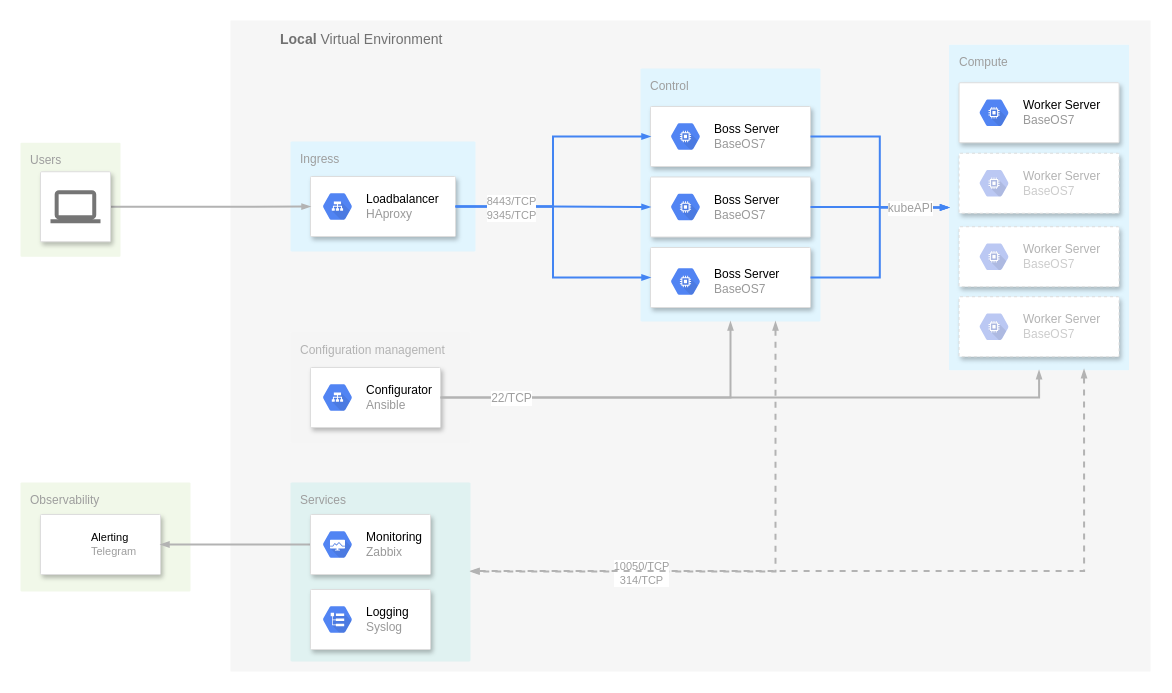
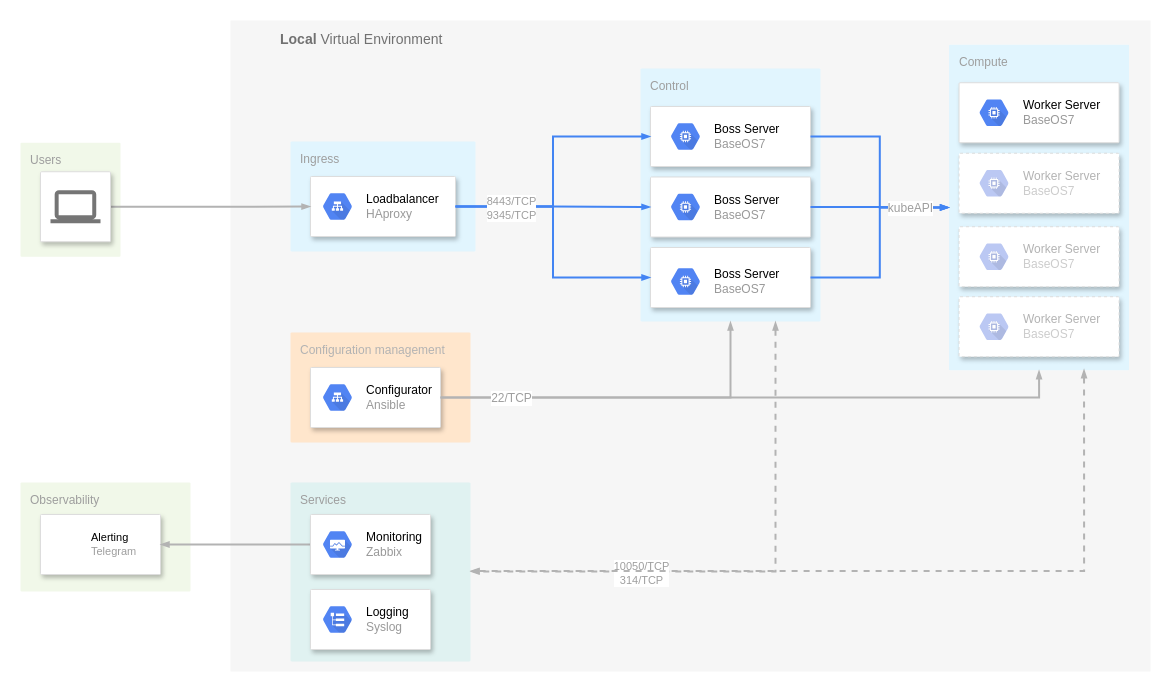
  <mxCell id="0" />
  <mxCell id="1" parent="0" />
  <mxCell id="2" value="Observability" style="rounded=1;absoluteArcSize=1;arcSize=2;html=1;strokeColor=none;gradientColor=none;shadow=0;dashed=0;fontSize=12;fontColor=#9E9E9E;align=left;verticalAlign=top;spacing=10;spacingTop=-4;fillColor=#F1F8E9;" vertex="1" parent="1"><mxGeometry x="20" y="482" width="170" height="109" as="geometry" /></mxCell>
  <mxCell id="3" value="" style="strokeColor=#dddddd;shadow=1;strokeWidth=1;rounded=1;absoluteArcSize=1;arcSize=2;fontSize=11;fontColor=#9E9E9E;html=1;" vertex="1" parent="1"><mxGeometry x="40" y="514" width="120" height="60" as="geometry" /></mxCell>
  <mxCell id="4" value="&lt;b&gt;Local &lt;/b&gt;Virtual Environment&lt;br&gt;&lt;b&gt;&lt;/b&gt;" style="fillColor=#F6F6F6;strokeColor=none;shadow=0;gradientColor=none;fontSize=14;align=left;spacing=10;fontColor=#717171;9E9E9E;verticalAlign=top;spacingTop=-4;fontStyle=0;spacingLeft=40;html=1;" vertex="1" parent="1"><mxGeometry x="230" y="20" width="920" height="651" as="geometry" /></mxCell>
  <mxCell id="5" value="" style="shape=image;html=1;verticalAlign=top;verticalLabelPosition=bottom;labelBackgroundColor=#ffffff;imageAspect=0;aspect=fixed;image=https://cdn4.iconfinder.com/data/icons/logos-brands-5/24/proxmox-128.png" vertex="1" parent="1"><mxGeometry x="250" y="26" width="23" height="23" as="geometry" /></mxCell>
  <mxCell id="6" value="Ingress" style="rounded=1;absoluteArcSize=1;arcSize=2;html=1;strokeColor=none;gradientColor=none;shadow=0;dashed=0;fontSize=12;fontColor=#9E9E9E;align=left;verticalAlign=top;spacing=10;spacingTop=-4;fillColor=#E1F5FE;" vertex="1" parent="1"><mxGeometry x="290" y="141" width="185" height="110" as="geometry" /></mxCell>
  <mxCell id="7" value="" style="strokeColor=#dddddd;fillColor=#ffffff;shadow=1;strokeWidth=1;rounded=1;absoluteArcSize=1;arcSize=2;fontSize=11;fontColor=#9E9E9E;align=center;html=1;" vertex="1" parent="1"><mxGeometry x="310" y="176" width="145" height="60" as="geometry" /></mxCell>
  <mxCell id="8" value="&lt;font color=&quot;#000000&quot;&gt;Loadbalancer&lt;/font&gt;&lt;br&gt;&lt;div&gt;HAproxy&lt;/div&gt;" style="dashed=0;connectable=0;html=1;fillColor=#5184F3;strokeColor=none;shape=mxgraph.gcp2.hexIcon;prIcon=cloud_load_balancing;part=1;labelPosition=right;verticalLabelPosition=middle;align=left;verticalAlign=middle;spacingLeft=5;fontColor=#999999;fontSize=12;" vertex="1" parent="7"><mxGeometry y="0.5" width="44" height="39" relative="1" as="geometry"><mxPoint x="5" y="-19.5" as="offset" /></mxGeometry></mxCell>
  <mxCell id="9" value="Control" style="rounded=1;absoluteArcSize=1;arcSize=2;html=1;strokeColor=none;gradientColor=none;shadow=0;dashed=0;fontSize=12;fontColor=#9E9E9E;align=left;verticalAlign=top;spacing=10;spacingTop=-4;fillColor=#E1F5FE;" vertex="1" parent="1"><mxGeometry x="640" y="68" width="180" height="253" as="geometry" /></mxCell>
  <mxCell id="10" value="" style="strokeColor=#dddddd;fillColor=#ffffff;shadow=1;strokeWidth=1;rounded=1;absoluteArcSize=1;arcSize=2;fontSize=11;fontColor=#9E9E9E;align=center;html=1;" vertex="1" parent="1"><mxGeometry x="650" y="106" width="160" height="60" as="geometry" /></mxCell>
  <mxCell id="11" value="&lt;font color=&quot;#000000&quot;&gt;Boss Server&lt;/font&gt;&lt;br&gt;BaseOS7" style="dashed=0;connectable=0;html=1;fillColor=#5184F3;strokeColor=none;shape=mxgraph.gcp2.hexIcon;prIcon=compute_engine;part=1;labelPosition=right;verticalLabelPosition=middle;align=left;verticalAlign=middle;spacingLeft=5;fontColor=#999999;fontSize=12;" vertex="1" parent="1"><mxGeometry x="663" y="116.5" width="44" height="39" as="geometry" /></mxCell>
  <mxCell id="12" value="" style="strokeColor=#dddddd;fillColor=#ffffff;shadow=1;strokeWidth=1;rounded=1;absoluteArcSize=1;arcSize=2;fontSize=11;fontColor=#9E9E9E;align=center;html=1;" vertex="1" parent="1"><mxGeometry x="650" y="176.5" width="160" height="60" as="geometry" /></mxCell>
  <mxCell id="13" value="&lt;font color=&quot;#000000&quot;&gt;Boss Server&lt;/font&gt;&lt;br&gt;BaseOS7" style="dashed=0;connectable=0;html=1;fillColor=#5184F3;strokeColor=none;shape=mxgraph.gcp2.hexIcon;prIcon=compute_engine;part=1;labelPosition=right;verticalLabelPosition=middle;align=left;verticalAlign=middle;spacingLeft=5;fontColor=#999999;fontSize=12;" vertex="1" parent="1"><mxGeometry x="663" y="187" width="44" height="39" as="geometry" /></mxCell>
  <mxCell id="14" value="" style="strokeColor=#dddddd;fillColor=#ffffff;shadow=1;strokeWidth=1;rounded=1;absoluteArcSize=1;arcSize=2;fontSize=11;fontColor=#9E9E9E;align=center;html=1;" vertex="1" parent="1"><mxGeometry x="650" y="247" width="160" height="60" as="geometry" /></mxCell>
  <mxCell id="15" value="&lt;font color=&quot;#000000&quot;&gt;Boss Server&lt;/font&gt;&lt;br&gt;BaseOS7" style="dashed=0;connectable=0;html=1;fillColor=#5184F3;strokeColor=none;shape=mxgraph.gcp2.hexIcon;prIcon=compute_engine;part=1;labelPosition=right;verticalLabelPosition=middle;align=left;verticalAlign=middle;spacingLeft=5;fontColor=#999999;fontSize=12;" vertex="1" parent="1"><mxGeometry x="663" y="261.5" width="44" height="39" as="geometry" /></mxCell>
  <mxCell id="16" style="edgeStyle=orthogonalEdgeStyle;rounded=0;orthogonalLoop=1;jettySize=auto;html=1;exitX=1;exitY=0.5;exitDx=0;exitDy=0;entryX=0;entryY=0.5;entryDx=0;entryDy=0;dashed=0;labelBackgroundColor=none;fontSize=12;startFill=0;endArrow=blockThin;endFill=1;startSize=4;endSize=4;strokeColor=#4284F3;strokeWidth=2;align=left;" edge="1" parent="1" source="7" target="14"><mxGeometry relative="1" as="geometry" /></mxCell>
  <mxCell id="17" style="edgeStyle=orthogonalEdgeStyle;rounded=0;orthogonalLoop=1;jettySize=auto;html=1;exitX=1;exitY=0.5;exitDx=0;exitDy=0;entryX=0;entryY=0.5;entryDx=0;entryDy=0;dashed=0;labelBackgroundColor=none;fontSize=12;startFill=0;endArrow=blockThin;endFill=1;startSize=4;endSize=4;strokeColor=#4284F3;strokeWidth=2;align=left;" edge="1" parent="1" source="7" target="12"><mxGeometry relative="1" as="geometry" /></mxCell>
  <mxCell id="18" style="edgeStyle=orthogonalEdgeStyle;rounded=0;html=1;labelBackgroundColor=none;startFill=0;startSize=4;endArrow=blockThin;endFill=1;endSize=4;jettySize=auto;orthogonalLoop=1;strokeColor=#4284F3;strokeWidth=2;fontSize=12;fontColor=#000000;align=left;dashed=0;startArrow=none;entryX=0;entryY=0.5;entryDx=0;entryDy=0;" edge="1" source="7" target="10" parent="1"><mxGeometry relative="1" as="geometry"><mxPoint x="475" y="136" as="sourcePoint" /><mxPoint x="555" y="146.5" as="targetPoint" /></mxGeometry></mxCell>
  <mxCell id="19" value="&lt;div&gt;8443/TCP&lt;/div&gt;&lt;div&gt;9345/TCP&lt;br&gt;&lt;/div&gt;" style="edgeLabel;html=1;align=center;verticalAlign=middle;resizable=0;points=[];fontColor=#9E9E9E;" vertex="1" connectable="0" parent="18"><mxGeometry x="-0.197" relative="1" as="geometry"><mxPoint x="-42" y="10" as="offset" /></mxGeometry></mxCell>
  <mxCell id="20" value="Compute" style="rounded=1;absoluteArcSize=1;arcSize=2;html=1;strokeColor=none;gradientColor=none;shadow=0;dashed=0;fontSize=12;fontColor=#9E9E9E;align=left;verticalAlign=top;spacing=10;spacingTop=-4;fillColor=#E1F5FE;" vertex="1" parent="1"><mxGeometry x="948.55" y="44.25" width="180" height="325.5" as="geometry" /></mxCell>
  <mxCell id="21" value="" style="strokeColor=#dddddd;fillColor=#ffffff;shadow=1;strokeWidth=1;rounded=1;absoluteArcSize=1;arcSize=2;fontSize=11;fontColor=#9E9E9E;align=center;html=1;" vertex="1" parent="1"><mxGeometry x="958.55" y="82.25" width="160" height="60" as="geometry" /></mxCell>
  <mxCell id="22" value="&lt;font color=&quot;#000000&quot;&gt;Worker Server&lt;/font&gt;&lt;br&gt;BaseOS7" style="dashed=0;connectable=0;html=1;fillColor=#5184F3;strokeColor=none;shape=mxgraph.gcp2.hexIcon;prIcon=compute_engine;part=1;labelPosition=right;verticalLabelPosition=middle;align=left;verticalAlign=middle;spacingLeft=5;fontColor=#999999;fontSize=12;" vertex="1" parent="1"><mxGeometry x="971.55" y="92.75" width="44" height="39" as="geometry" /></mxCell>
  <mxCell id="23" value="" style="strokeColor=#dddddd;fillColor=#ffffff;shadow=1;strokeWidth=1;rounded=1;absoluteArcSize=1;arcSize=2;fontSize=11;fontColor=#9E9E9E;align=center;html=1;dashed=1;" vertex="1" parent="1"><mxGeometry x="958.55" y="152.75" width="160" height="60" as="geometry" /></mxCell>
  <mxCell id="24" value="&lt;font color=&quot;#CCCCCC&quot;&gt;&lt;font color=&quot;#B3B3B3&quot;&gt;Worker Server&lt;/font&gt;&lt;br&gt;BaseOS7&lt;/font&gt;" style="dashed=0;connectable=0;html=1;strokeColor=none;shape=mxgraph.gcp2.hexIcon;prIcon=compute_engine;part=1;labelPosition=right;verticalLabelPosition=middle;align=left;verticalAlign=middle;spacingLeft=5;fontColor=#999999;fontSize=12;fillColor=#BBC8F3;" vertex="1" parent="1"><mxGeometry x="971.55" y="163.25" width="44" height="39" as="geometry" /></mxCell>
  <mxCell id="25" style="edgeStyle=orthogonalEdgeStyle;rounded=0;orthogonalLoop=1;jettySize=auto;html=1;exitX=1;exitY=0.5;exitDx=0;exitDy=0;entryX=0;entryY=0.5;entryDx=0;entryDy=0;dashed=0;labelBackgroundColor=none;fontSize=12;startFill=0;endArrow=blockThin;endFill=1;startSize=4;endSize=4;strokeColor=#4284F3;strokeWidth=2;align=left;" edge="1" parent="1" source="12" target="20"><mxGeometry relative="1" as="geometry" /></mxCell>
  <mxCell id="26" style="edgeStyle=orthogonalEdgeStyle;rounded=0;orthogonalLoop=1;jettySize=auto;html=1;exitX=1;exitY=0.5;exitDx=0;exitDy=0;entryX=0;entryY=0.5;entryDx=0;entryDy=0;dashed=0;labelBackgroundColor=none;fontSize=12;startFill=0;endArrow=blockThin;endFill=1;startSize=4;endSize=4;strokeColor=#4284F3;strokeWidth=2;align=left;" edge="1" parent="1" source="14" target="20"><mxGeometry relative="1" as="geometry" /></mxCell>
  <mxCell id="27" style="edgeStyle=orthogonalEdgeStyle;rounded=0;orthogonalLoop=1;jettySize=auto;html=1;exitX=1;exitY=0.5;exitDx=0;exitDy=0;dashed=0;labelBackgroundColor=none;fontSize=12;startFill=0;endArrow=blockThin;endFill=1;startSize=4;endSize=4;strokeColor=#4284F3;strokeWidth=2;align=left;entryX=0;entryY=0.5;entryDx=0;entryDy=0;" edge="1" parent="1" source="10" target="20"><mxGeometry relative="1" as="geometry"><mxPoint x="870" y="136" as="targetPoint" /></mxGeometry></mxCell>
  <mxCell id="28" value="kubeAPI" style="edgeLabel;html=1;align=center;verticalAlign=middle;resizable=0;points=[];fontSize=12;fontColor=#9E9E9E;" vertex="1" connectable="0" parent="27"><mxGeometry x="0.582" y="-2" relative="1" as="geometry"><mxPoint x="4" y="-2" as="offset" /></mxGeometry></mxCell>
- <mxCell id="29" value="&lt;font color=&quot;#B3B3B3&quot;&gt;Configuration management&lt;/font&gt;" style="rounded=1;absoluteArcSize=1;arcSize=2;html=1;shadow=0;dashed=0;fontSize=12;align=left;verticalAlign=top;spacing=10;spacingTop=-4;fillColor=#f5f5f5;strokeColor=none;" vertex="1" parent="1"><mxGeometry x="290" y="332" width="180" height="110" as="geometry" /></mxCell>
+ <mxCell id="29" value="&lt;font color=&quot;#B3B3B3&quot;&gt;Configuration management&lt;/font&gt;" style="rounded=1;absoluteArcSize=1;arcSize=2;html=1;shadow=0;dashed=0;fontSize=12;align=left;verticalAlign=top;spacing=10;spacingTop=-4;fillColor=#ffe6cc;strokeColor=none;" vertex="1" parent="1"><mxGeometry x="290" y="332" width="180" height="110" as="geometry" /></mxCell>
  <mxCell id="30" value="" style="strokeColor=#dddddd;fillColor=#ffffff;shadow=1;strokeWidth=1;rounded=1;absoluteArcSize=1;arcSize=2;fontSize=11;fontColor=#9E9E9E;align=center;html=1;" vertex="1" parent="1"><mxGeometry x="310" y="367" width="130" height="60" as="geometry" /></mxCell>
  <mxCell id="31" value="&lt;div&gt;&lt;font color=&quot;#000000&quot;&gt;Configurator&lt;/font&gt;&lt;/div&gt;&lt;div&gt;Ansible&lt;br&gt;&lt;/div&gt;" style="dashed=0;connectable=0;html=1;fillColor=#5184F3;strokeColor=none;shape=mxgraph.gcp2.hexIcon;prIcon=cloud_load_balancing;part=1;labelPosition=right;verticalLabelPosition=middle;align=left;verticalAlign=middle;spacingLeft=5;fontColor=#999999;fontSize=12;" vertex="1" parent="30"><mxGeometry y="0.5" width="44" height="39" relative="1" as="geometry"><mxPoint x="5" y="-19.5" as="offset" /></mxGeometry></mxCell>
  <mxCell id="32" value="Users" style="rounded=1;absoluteArcSize=1;arcSize=2;html=1;strokeColor=none;gradientColor=none;shadow=0;dashed=0;fontSize=12;fontColor=#9E9E9E;align=left;verticalAlign=top;spacing=10;spacingTop=-4;fillColor=#F1F8E9;" vertex="1" parent="1"><mxGeometry x="20" y="142.25" width="100" height="114" as="geometry" /></mxCell>
  <mxCell id="33" style="edgeStyle=orthogonalEdgeStyle;rounded=0;orthogonalLoop=1;jettySize=auto;html=1;exitX=1;exitY=0.5;exitDx=0;exitDy=0;entryX=0;entryY=0.5;entryDx=0;entryDy=0;dashed=0;labelBackgroundColor=none;fontSize=12;startFill=0;endArrow=blockThin;endFill=1;startSize=4;endSize=4;strokeColor=#B3B3B3;strokeWidth=2;align=left;" edge="1" parent="1" source="34" target="7"><mxGeometry relative="1" as="geometry" /></mxCell>
  <mxCell id="34" value="" style="strokeColor=#dddddd;fillColor=#ffffff;shadow=1;strokeWidth=1;rounded=1;absoluteArcSize=1;arcSize=2;labelPosition=center;verticalLabelPosition=middle;align=center;verticalAlign=bottom;spacingLeft=0;fontColor=#999999;fontSize=12;whiteSpace=wrap;spacingBottom=2;html=1;" vertex="1" parent="1"><mxGeometry x="40" y="171.25" width="70" height="70" as="geometry" /></mxCell>
  <mxCell id="35" value="" style="dashed=0;connectable=0;html=1;fillColor=#757575;strokeColor=none;shape=mxgraph.gcp2.laptop;part=1;" vertex="1" parent="34"><mxGeometry x="0.5" width="50" height="33" relative="1" as="geometry"><mxPoint x="-25" y="18.5" as="offset" /></mxGeometry></mxCell>
  <mxCell id="36" style="edgeStyle=orthogonalEdgeStyle;rounded=0;orthogonalLoop=1;jettySize=auto;html=1;exitX=1;exitY=0.5;exitDx=0;exitDy=0;dashed=0;labelBackgroundColor=none;fontSize=12;startFill=0;endArrow=blockThin;endFill=1;startSize=4;endSize=4;strokeColor=#B3B3B3;strokeWidth=2;align=left;entryX=0.5;entryY=1;entryDx=0;entryDy=0;" edge="1" parent="1" source="30" target="20"><mxGeometry relative="1" as="geometry" /></mxCell>
  <mxCell id="37" style="edgeStyle=orthogonalEdgeStyle;rounded=0;orthogonalLoop=1;jettySize=auto;html=1;exitX=1;exitY=0.5;exitDx=0;exitDy=0;entryX=0.5;entryY=1;entryDx=0;entryDy=0;dashed=0;labelBackgroundColor=none;fontSize=12;startFill=0;endArrow=blockThin;endFill=1;startSize=4;endSize=4;strokeWidth=2;align=left;strokeColor=#B3B3B3;" edge="1" parent="1" source="30" target="9"><mxGeometry relative="1" as="geometry" /></mxCell>
  <mxCell id="38" value="22/TCP" style="edgeLabel;html=1;align=center;verticalAlign=middle;resizable=0;points=[];fontSize=12;fontColor=#9E9E9E;" vertex="1" connectable="0" parent="37"><mxGeometry x="-0.191" relative="1" as="geometry"><mxPoint x="-78" as="offset" /></mxGeometry></mxCell>
  <mxCell id="39" value="" style="strokeColor=#dddddd;fillColor=#ffffff;shadow=1;strokeWidth=1;rounded=1;absoluteArcSize=1;arcSize=2;fontSize=11;fontColor=#9E9E9E;align=center;html=1;dashed=1;" vertex="1" parent="1"><mxGeometry x="958.55" y="226.25" width="160" height="60" as="geometry" /></mxCell>
  <mxCell id="40" value="&lt;font color=&quot;#CCCCCC&quot;&gt;&lt;font color=&quot;#B3B3B3&quot;&gt;Worker Server&lt;/font&gt;&lt;br&gt;BaseOS7&lt;/font&gt;" style="dashed=0;connectable=0;html=1;strokeColor=none;shape=mxgraph.gcp2.hexIcon;prIcon=compute_engine;part=1;labelPosition=right;verticalLabelPosition=middle;align=left;verticalAlign=middle;spacingLeft=5;fontColor=#999999;fontSize=12;fillColor=#BBC8F3;" vertex="1" parent="1"><mxGeometry x="971.55" y="236.75" width="44" height="39" as="geometry" /></mxCell>
  <mxCell id="41" value="" style="strokeColor=#dddddd;fillColor=#ffffff;shadow=1;strokeWidth=1;rounded=1;absoluteArcSize=1;arcSize=2;fontSize=11;fontColor=#9E9E9E;align=center;html=1;dashed=1;" vertex="1" parent="1"><mxGeometry x="958.55" y="296.25" width="160" height="60" as="geometry" /></mxCell>
  <mxCell id="42" value="&lt;font color=&quot;#CCCCCC&quot;&gt;&lt;font color=&quot;#B3B3B3&quot;&gt;Worker Server&lt;/font&gt;&lt;br&gt;BaseOS7&lt;/font&gt;" style="dashed=0;connectable=0;html=1;strokeColor=none;shape=mxgraph.gcp2.hexIcon;prIcon=compute_engine;part=1;labelPosition=right;verticalLabelPosition=middle;align=left;verticalAlign=middle;spacingLeft=5;fontColor=#999999;fontSize=12;fillColor=#BBC8F3;" vertex="1" parent="1"><mxGeometry x="971.55" y="306.75" width="44" height="39" as="geometry" /></mxCell>
  <mxCell id="43" value="Services" style="points=[[0,0,0],[0.25,0,0],[0.5,0,0],[0.75,0,0],[1,0,0],[1,0.25,0],[1,0.5,0],[1,0.75,0],[1,1,0],[0.75,1,0],[0.5,1,0],[0.25,1,0],[0,1,0],[0,0.75,0],[0,0.5,0],[0,0.25,0]];rounded=1;absoluteArcSize=1;arcSize=2;html=1;strokeColor=none;gradientColor=none;shadow=0;dashed=0;fontSize=12;fontColor=#9E9E9E;align=left;verticalAlign=top;spacing=10;spacingTop=-4;fillColor=#E0F2F1;" vertex="1" parent="1"><mxGeometry x="290" y="482" width="180" height="179" as="geometry" /></mxCell>
  <mxCell id="44" style="edgeStyle=orthogonalEdgeStyle;rounded=0;orthogonalLoop=1;jettySize=auto;html=1;exitX=0;exitY=0.5;exitDx=0;exitDy=0;dashed=0;labelBackgroundColor=none;fontSize=11;fontColor=#9E9E9E;startFill=0;endArrow=blockThin;endFill=1;startSize=4;endSize=4;strokeColor=#B3B3B3;strokeWidth=2;align=left;entryX=1;entryY=0.5;entryDx=0;entryDy=0;" edge="1" parent="1" source="45" target="3"><mxGeometry relative="1" as="geometry"><mxPoint x="160" y="544" as="targetPoint" /></mxGeometry></mxCell>
  <mxCell id="45" value="" style="strokeColor=#dddddd;shadow=1;strokeWidth=1;rounded=1;absoluteArcSize=1;arcSize=2;fontSize=11;fontColor=#9E9E9E;html=1;" vertex="1" parent="1"><mxGeometry x="310" y="514" width="120" height="60" as="geometry" /></mxCell>
  <mxCell id="46" value="&lt;font color=&quot;#000000&quot;&gt;Monitoring&lt;/font&gt;&lt;br&gt;Zabbix" style="dashed=0;connectable=0;html=1;fillColor=#5184F3;strokeColor=none;shape=mxgraph.gcp2.hexIcon;prIcon=cloud_deployment_manager;part=1;labelPosition=right;verticalLabelPosition=middle;align=left;verticalAlign=middle;spacingLeft=5;fontColor=#999999;fontSize=12;" vertex="1" parent="45"><mxGeometry y="0.5" width="44" height="39" relative="1" as="geometry"><mxPoint x="5" y="-19.5" as="offset" /></mxGeometry></mxCell>
  <mxCell id="47" value="" style="strokeColor=#dddddd;shadow=1;strokeWidth=1;rounded=1;absoluteArcSize=1;arcSize=2;fontSize=11;fontColor=#9E9E9E;html=1;" vertex="1" parent="1"><mxGeometry x="310" y="589" width="120" height="60" as="geometry" /></mxCell>
  <mxCell id="48" value="&lt;font color=&quot;#000000&quot;&gt;Logging&lt;/font&gt;&lt;br&gt;Syslog" style="dashed=0;connectable=0;html=1;fillColor=#5184F3;strokeColor=none;shape=mxgraph.gcp2.hexIcon;prIcon=logging;part=1;labelPosition=right;verticalLabelPosition=middle;align=left;verticalAlign=middle;spacingLeft=5;fontColor=#999999;fontSize=12;" vertex="1" parent="47"><mxGeometry y="0.5" width="44" height="39" relative="1" as="geometry"><mxPoint x="5" y="-19.5" as="offset" /></mxGeometry></mxCell>
  <mxCell id="49" value="&lt;div&gt;&lt;font color=&quot;#000000&quot;&gt;Alerting&lt;/font&gt;&lt;/div&gt;&lt;div&gt;Telegram&lt;br&gt;&lt;/div&gt;" style="shape=image;html=1;verticalAlign=middle;verticalLabelPosition=middle;labelBackgroundColor=#ffffff;imageAspect=0;aspect=fixed;image=https://cdn2.iconfinder.com/data/icons/social-flat-buttons-3/512/telegram-128.png;rounded=1;shadow=1;fontSize=11;fontColor=#9E9E9E;strokeColor=#dddddd;strokeWidth=1;align=left;labelPosition=right;spacingLeft=5;" vertex="1" parent="1"><mxGeometry x="56" y="530" width="28" height="28" as="geometry" /></mxCell>
  <mxCell id="50" style="edgeStyle=orthogonalEdgeStyle;rounded=0;orthogonalLoop=1;jettySize=auto;html=1;dashed=1;labelBackgroundColor=none;fontSize=11;fontColor=#9E9E9E;startFill=1;endArrow=blockThin;endFill=1;startSize=4;endSize=4;strokeColor=#B3B3B3;strokeWidth=2;align=left;exitX=0.75;exitY=1;exitDx=0;exitDy=0;startArrow=blockThin;" edge="1" parent="1" source="9"><mxGeometry relative="1" as="geometry"><mxPoint x="470" y="571" as="targetPoint" /><Array as="points"><mxPoint x="775" y="571" /></Array></mxGeometry></mxCell>
  <mxCell id="51" value="&lt;div&gt;10050/TCP&lt;/div&gt;&lt;div&gt;314/TCP&lt;br&gt;&lt;/div&gt;" style="edgeLabel;html=1;align=center;verticalAlign=middle;resizable=0;points=[];fontSize=11;fontColor=#9E9E9E;" vertex="1" connectable="0" parent="50"><mxGeometry x="-0.47" relative="1" as="geometry"><mxPoint x="-135" y="104" as="offset" /></mxGeometry></mxCell>
  <mxCell id="52" style="edgeStyle=orthogonalEdgeStyle;rounded=0;orthogonalLoop=1;jettySize=auto;html=1;exitX=0.75;exitY=1;exitDx=0;exitDy=0;entryX=1;entryY=0.5;entryDx=0;entryDy=0;dashed=1;labelBackgroundColor=none;fontSize=11;fontColor=#9E9E9E;startFill=1;endArrow=blockThin;endFill=1;startSize=4;endSize=4;strokeColor=#B3B3B3;strokeWidth=2;align=left;entryPerimeter=0;startArrow=blockThin;" edge="1" parent="1"><mxGeometry relative="1" as="geometry"><mxPoint x="1083.55" y="368.75" as="sourcePoint" /><mxPoint x="470" y="570.5" as="targetPoint" /><Array as="points"><mxPoint x="1084" y="571" /><mxPoint x="470" y="571" /></Array></mxGeometry></mxCell>
